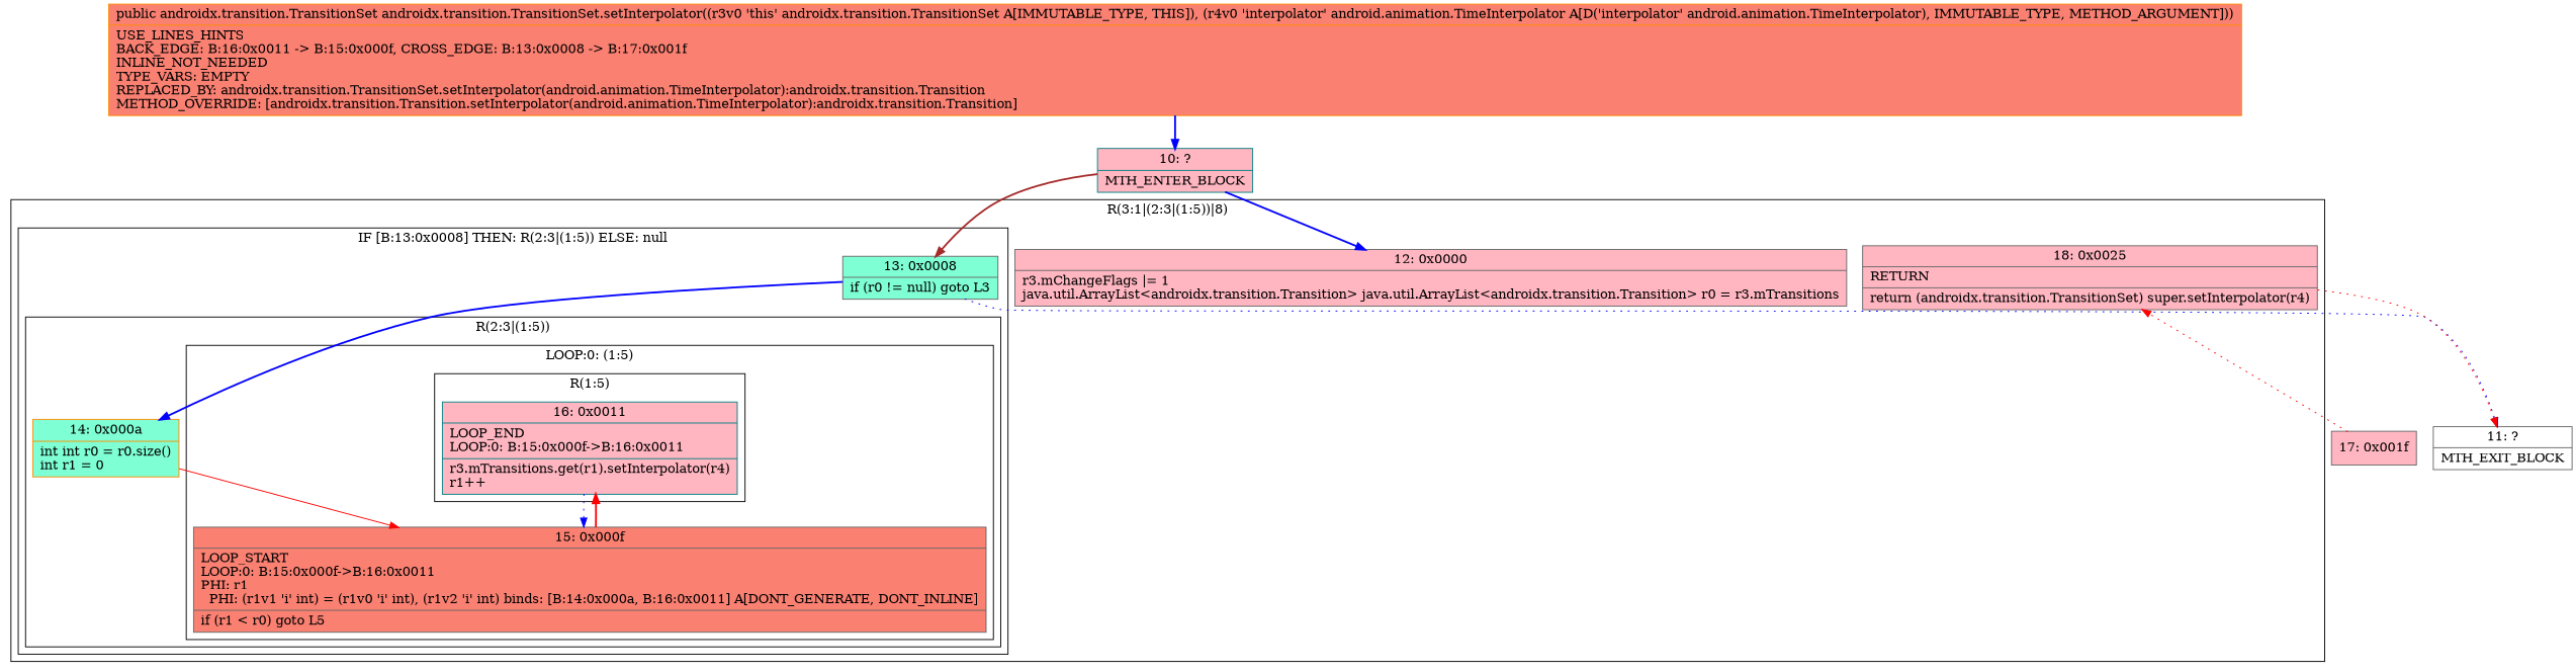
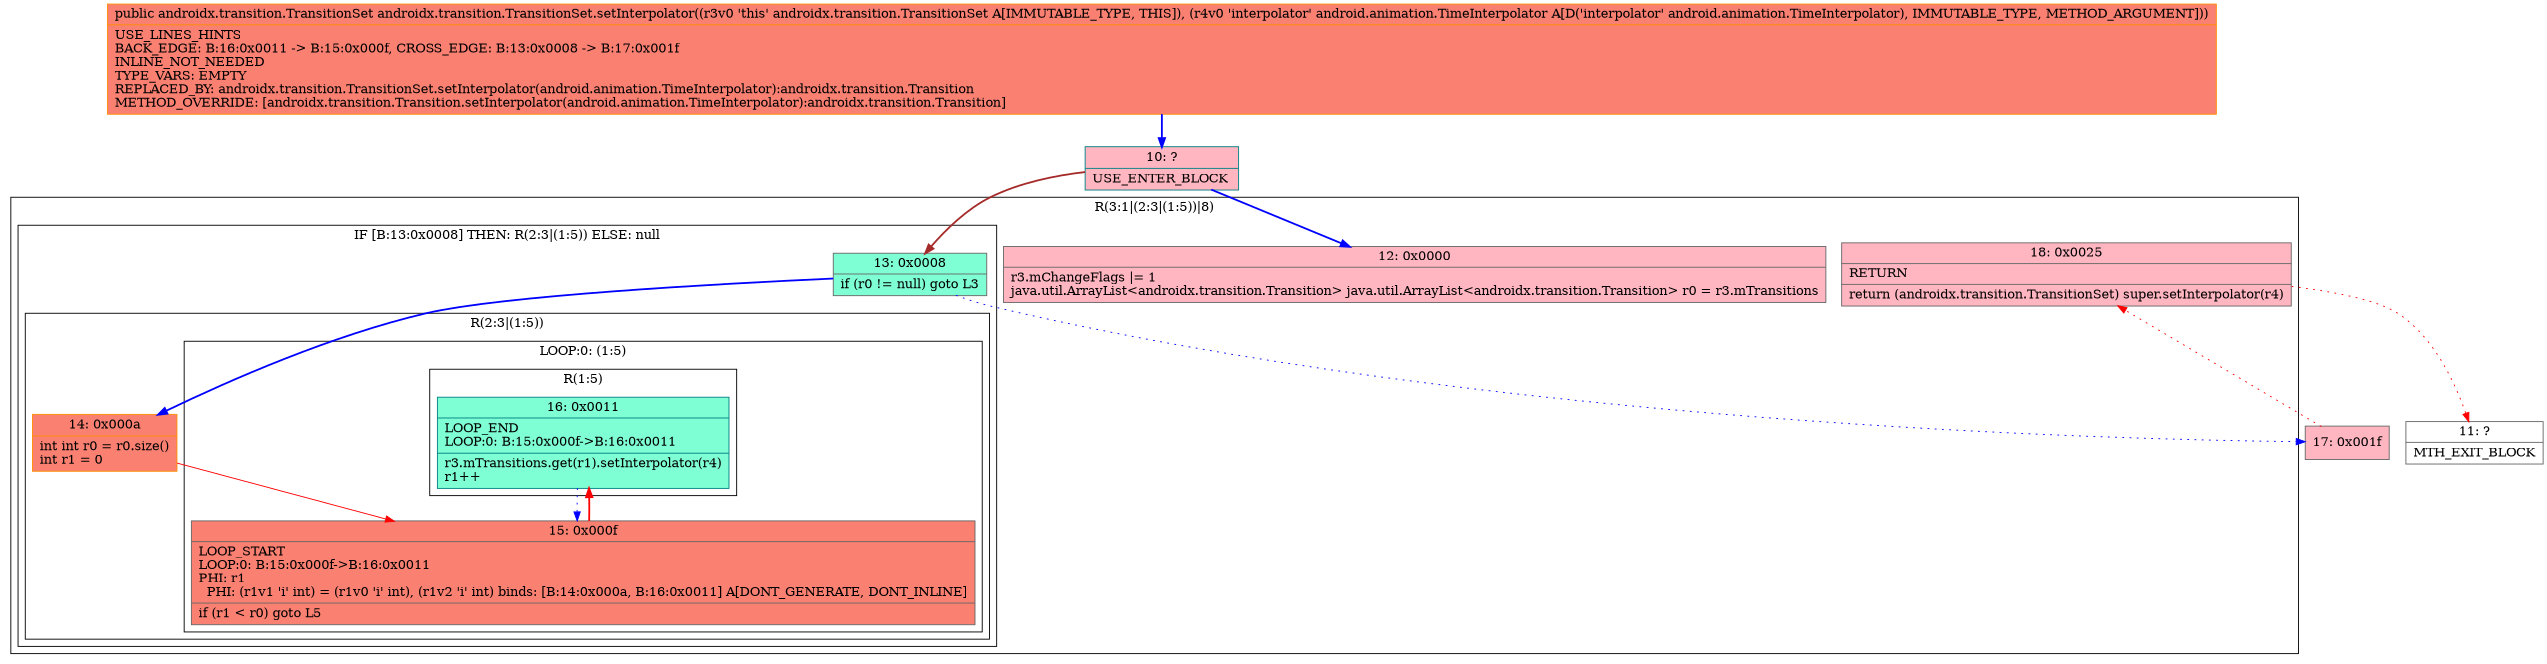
  digraph {
    node [color=gray40 fillcolor=lightpink shape=record style=filled]
    edge [color=blue style=bold]
-   n1 [color=teal label="{16\:\ 0x0011|LOOP_END\lLOOP:0: B:15:0x000f\-\>B:16:0x0011\l|r3.mTransitions.get(r1).setInterpolator(r4)\lr1++\l}"]
+   n1 [color=teal fillcolor=aquamarine label="{16\:\ 0x0011|LOOP_END\lLOOP:0: B:15:0x000f\-\>B:16:0x0011\l|r3.mTransitions.get(r1).setInterpolator(r4)\lr1++\l}"]
    n2 [fillcolor=salmon label="{15\:\ 0x000f|LOOP_START\lLOOP:0: B:15:0x000f\-\>B:16:0x0011\lPHI: r1 \l  PHI: (r1v1 'i' int) = (r1v0 'i' int), (r1v2 'i' int) binds: [B:14:0x000a, B:16:0x0011] A[DONT_GENERATE, DONT_INLINE]\l|if (r1 \< r0) goto L5\l}"]
-   n3 [color=darkorange fillcolor=aquamarine label="{14\:\ 0x000a|int int r0 = r0.size()\lint r1 = 0\l}"]
+   n3 [color=darkorange fillcolor=salmon label="{14\:\ 0x000a|int int r0 = r0.size()\lint r1 = 0\l}"]
    n4 [fillcolor=aquamarine label="{13\:\ 0x0008|if (r0 != null) goto L3\l}"]
    n5 [label="{12\:\ 0x0000|r3.mChangeFlags \|= 1\ljava.util.ArrayList\<androidx.transition.Transition\> java.util.ArrayList\<androidx.transition.Transition\> r0 = r3.mTransitions\l}"]
    n6 [label="{18\:\ 0x0025|RETURN\l|return (androidx.transition.TransitionSet) super.setInterpolator(r4)\l}"]
    n7 [label="{17\:\ 0x001f}"]
    n8 [fillcolor=white label="{11\:\ ?|MTH_EXIT_BLOCK\l}"]
-   n9 [color=teal label="{10\:\ ?|MTH_ENTER_BLOCK\l}"]
+   n9 [color=teal label="{10\:\ ?|USE_ENTER_BLOCK\l}"]
    n10 [color=darkorange fillcolor=salmon label="{public androidx.transition.TransitionSet androidx.transition.TransitionSet.setInterpolator((r3v0 'this' androidx.transition.TransitionSet A[IMMUTABLE_TYPE, THIS]), (r4v0 'interpolator' android.animation.TimeInterpolator A[D('interpolator' android.animation.TimeInterpolator), IMMUTABLE_TYPE, METHOD_ARGUMENT]))  | USE_LINES_HINTS\lBACK_EDGE: B:16:0x0011 \-\> B:15:0x000f, CROSS_EDGE: B:13:0x0008 \-\> B:17:0x001f\lINLINE_NOT_NEEDED\lTYPE_VARS: EMPTY\lREPLACED_BY: androidx.transition.TransitionSet.setInterpolator(android.animation.TimeInterpolator):androidx.transition.Transition\lMETHOD_OVERRIDE: [androidx.transition.Transition.setInterpolator(android.animation.TimeInterpolator):androidx.transition.Transition]\l}"]
    subgraph cluster_1 {
      label="R(3:1|(2:3|(1:5))|8)"
      n5
      n6
      subgraph cluster_2 {
        label="IF [B:13:0x0008] THEN: R(2:3|(1:5)) ELSE: null"
        n4
        subgraph cluster_3 {
          label="R(2:3|(1:5))"
          n3
          subgraph cluster_4 {
            label="LOOP:0: (1:5)"
            n2
            subgraph cluster_5 {
              label="R(1:5)"
              n1
            }
          }
        }
      }
    }
    n1 -> n2 [style=dotted]
    n2 -> n1 [color=red]
    n3 -> n2 [color=red style=solid]
    n4 -> n3
-   n4 -> n8 [style=dotted]
+   n4 -> n7 [style=dotted]
    n6 -> n8 [color=red style=dotted]
    n7 -> n6 [color=red style=dotted]
    n9 -> n4 [color=brown]
    n9 -> n5
    n10 -> n9
  }
